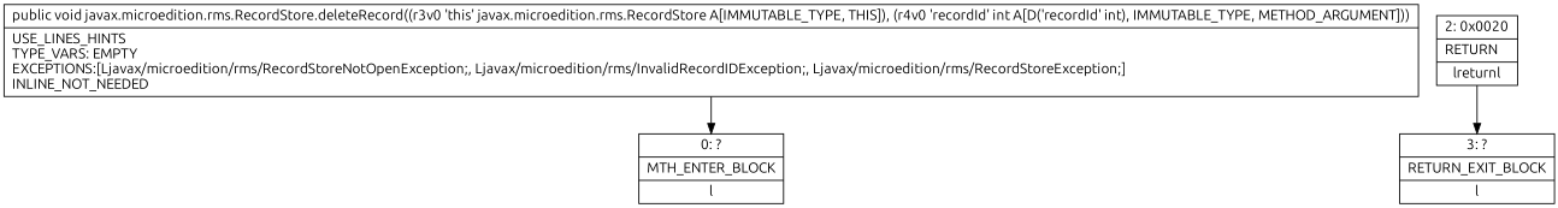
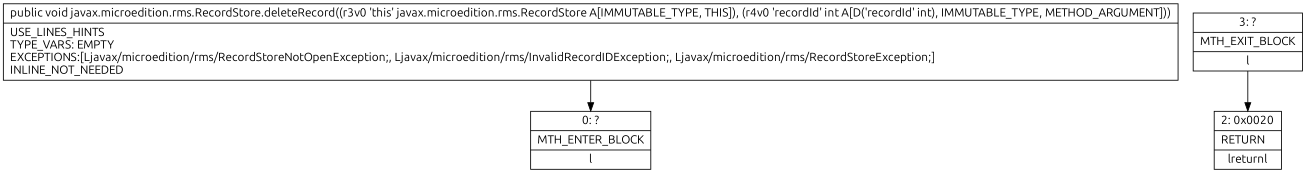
  digraph {
    fontname=Ubuntu
    node [fontname=Ubuntu shape=record]
    edge [fontname=Ubuntu]
    n1 [label="{0\:\ ?|MTH_ENTER_BLOCK\l|l}"]
    n2 [label="{2\:\ 0x0020|RETURN\l|lreturnl}"]
-   n3 [label="{3\:\ ?|RETURN_EXIT_BLOCK\l|l}"]
+   n3 [label="{3\:\ ?|MTH_EXIT_BLOCK\l|l}"]
    n4 [label="{public void javax.microedition.rms.RecordStore.deleteRecord((r3v0 'this' javax.microedition.rms.RecordStore A[IMMUTABLE_TYPE, THIS]), (r4v0 'recordId' int A[D('recordId' int), IMMUTABLE_TYPE, METHOD_ARGUMENT]))  | USE_LINES_HINTS\lTYPE_VARS: EMPTY\lEXCEPTIONS:[Ljavax\/microedition\/rms\/RecordStoreNotOpenException;, Ljavax\/microedition\/rms\/InvalidRecordIDException;, Ljavax\/microedition\/rms\/RecordStoreException;]\lINLINE_NOT_NEEDED\l}"]
-   n2 -> n3
+   n3 -> n2
    n4 -> n1
  }
